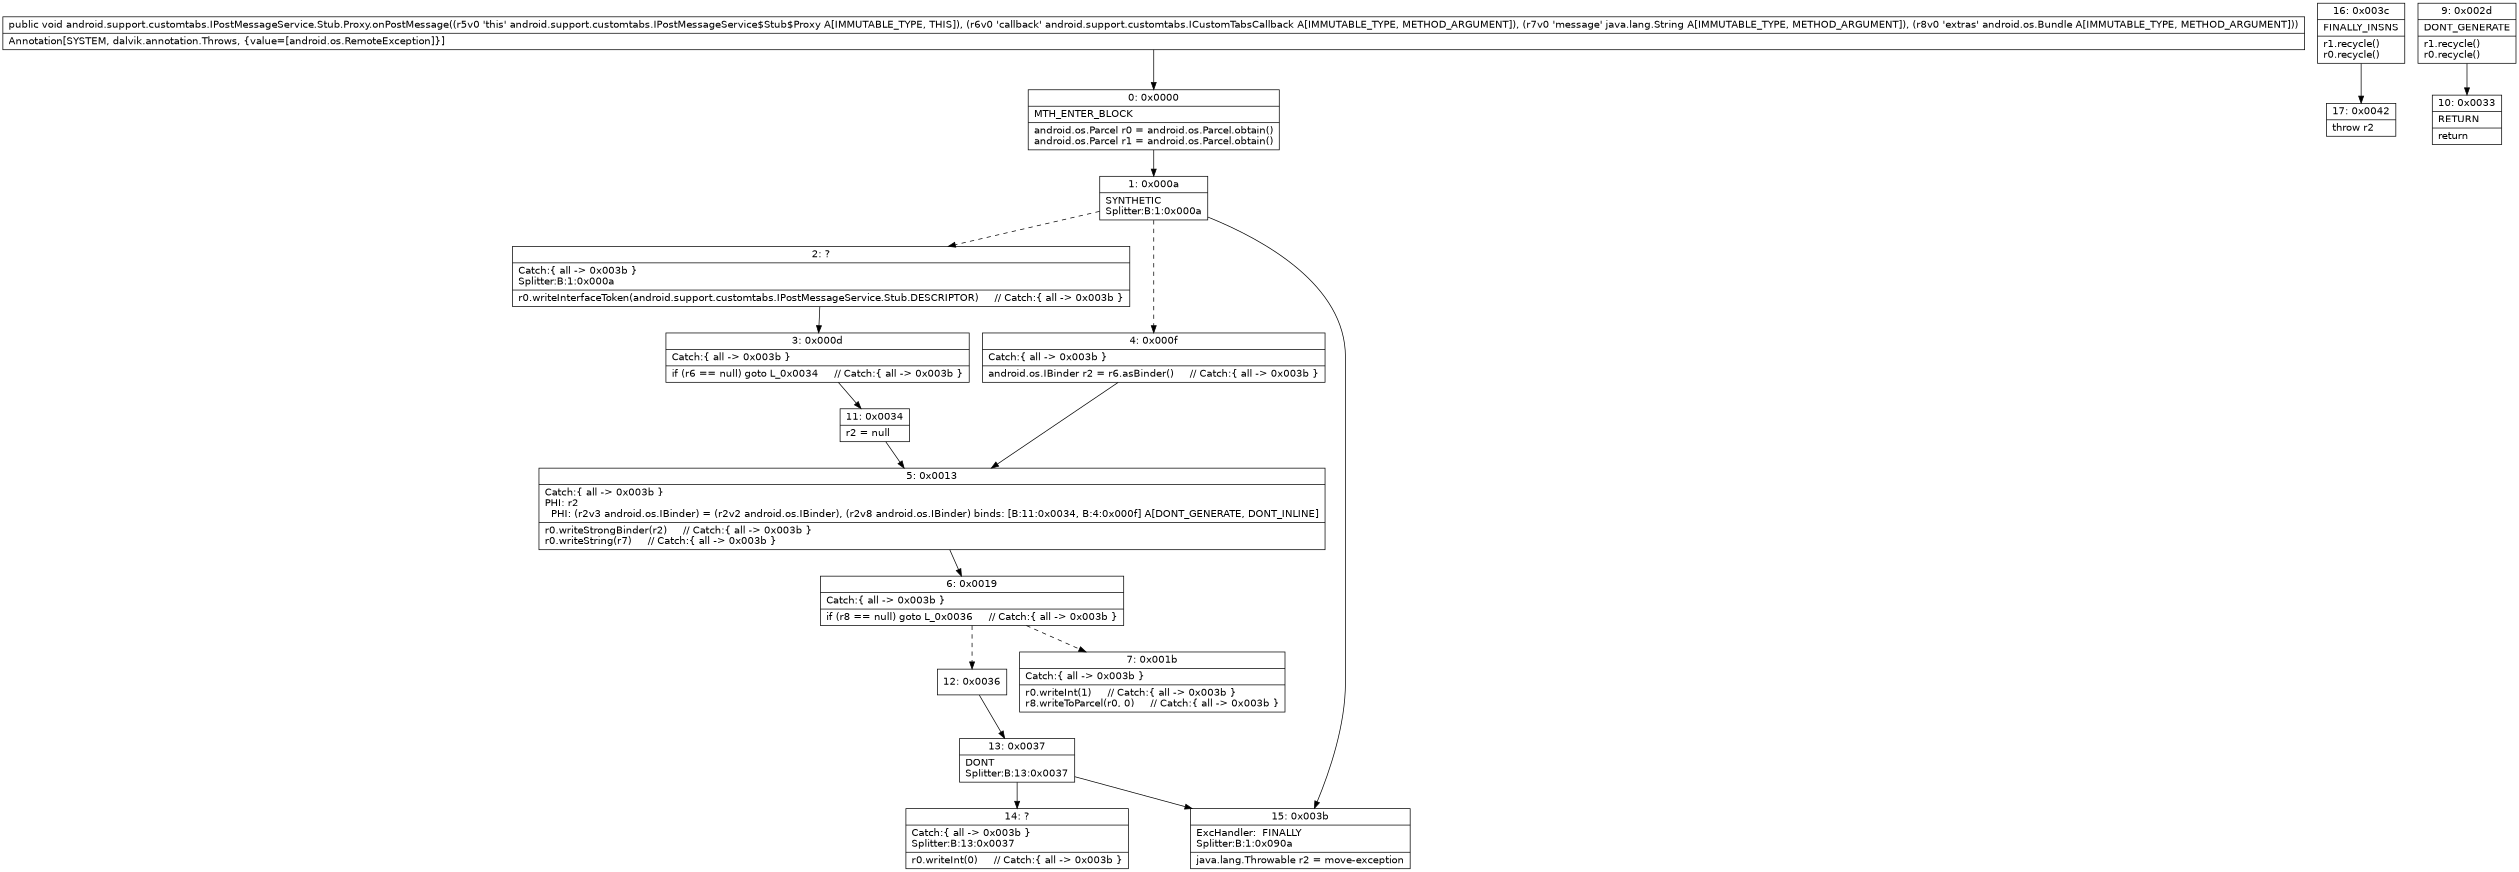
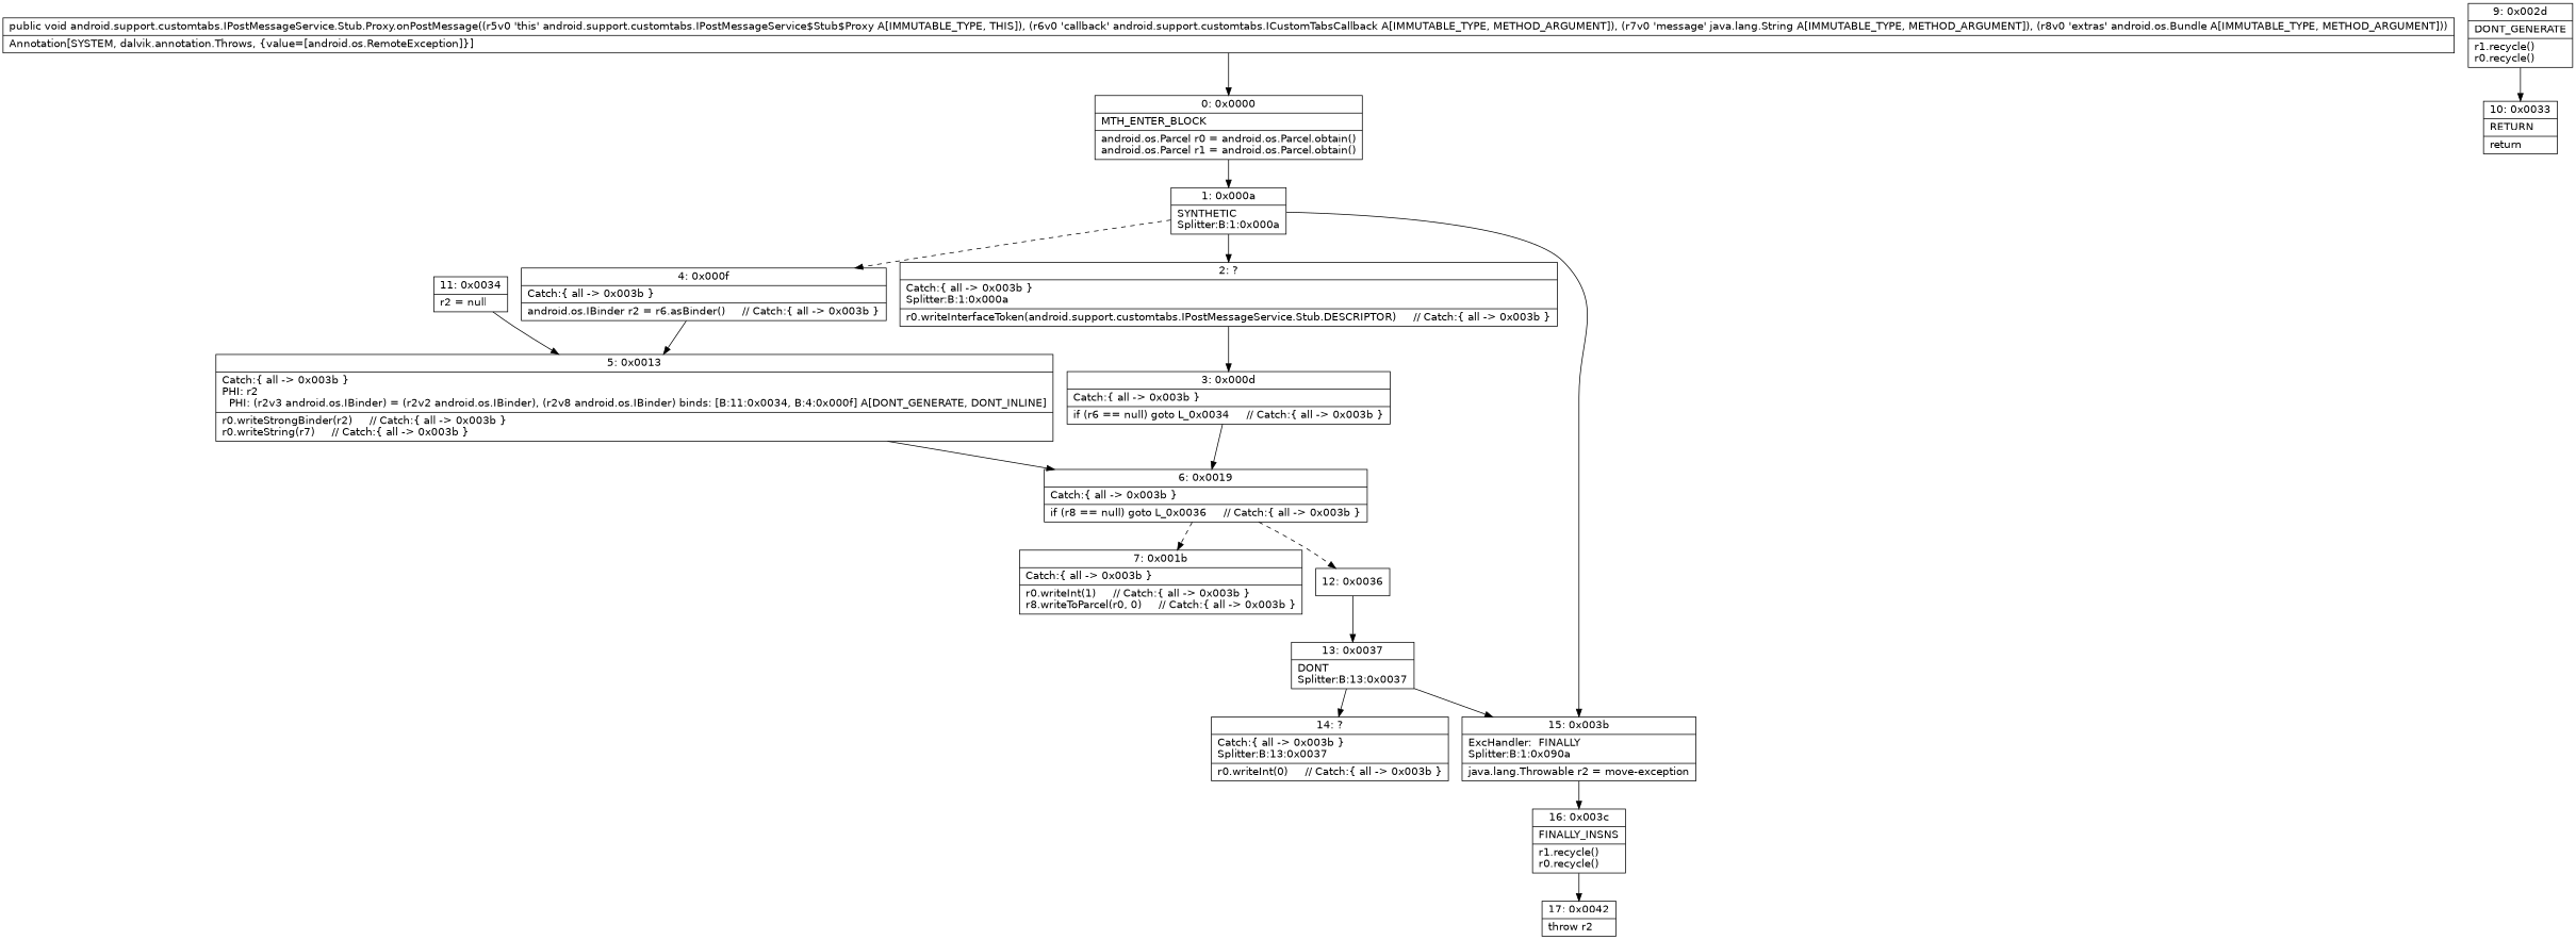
  digraph {
    fontname="DejaVu Sans"
    node [fontname="DejaVu Sans" shape=record]
    edge [fontname="DejaVu Sans"]
    n1 [label="{0\:\ 0x0000|MTH_ENTER_BLOCK\l|android.os.Parcel r0 = android.os.Parcel.obtain()\landroid.os.Parcel r1 = android.os.Parcel.obtain()\l}"]
    n2 [label="{1\:\ 0x000a|SYNTHETIC\lSplitter:B:1:0x000a\l}"]
    n3 [label="{2\:\ ?|Catch:\{ all \-\> 0x003b \}\lSplitter:B:1:0x000a\l|r0.writeInterfaceToken(android.support.customtabs.IPostMessageService.Stub.DESCRIPTOR)     \/\/ Catch:\{ all \-\> 0x003b \}\l}"]
    n4 [label="{15\:\ 0x003b|ExcHandler:  FINALLY\lSplitter:B:1:0x090a\l|java.lang.Throwable r2 = move\-exception\l}"]
    n5 [label="{4\:\ 0x000f|Catch:\{ all \-\> 0x003b \}\l|android.os.IBinder r2 = r6.asBinder()     \/\/ Catch:\{ all \-\> 0x003b \}\l}"]
    n6 [label="{3\:\ 0x000d|Catch:\{ all \-\> 0x003b \}\l|if (r6 == null) goto L_0x0034     \/\/ Catch:\{ all \-\> 0x003b \}\l}"]
    n7 [label="{16\:\ 0x003c|FINALLY_INSNS\l|r1.recycle()\lr0.recycle()\l}"]
    n8 [label="{11\:\ 0x0034|r2 = null\l}"]
    n9 [label="{5\:\ 0x0013|Catch:\{ all \-\> 0x003b \}\lPHI: r2 \l  PHI: (r2v3 android.os.IBinder) = (r2v2 android.os.IBinder), (r2v8 android.os.IBinder) binds: [B:11:0x0034, B:4:0x000f] A[DONT_GENERATE, DONT_INLINE]\l|r0.writeStrongBinder(r2)     \/\/ Catch:\{ all \-\> 0x003b \}\lr0.writeString(r7)     \/\/ Catch:\{ all \-\> 0x003b \}\l}"]
    n10 [label="{6\:\ 0x0019|Catch:\{ all \-\> 0x003b \}\l|if (r8 == null) goto L_0x0036     \/\/ Catch:\{ all \-\> 0x003b \}\l}"]
    n11 [label="{7\:\ 0x001b|Catch:\{ all \-\> 0x003b \}\l|r0.writeInt(1)     \/\/ Catch:\{ all \-\> 0x003b \}\lr8.writeToParcel(r0, 0)     \/\/ Catch:\{ all \-\> 0x003b \}\l}"]
    n12 [label="{12\:\ 0x0036}"]
    n13 [label="{13\:\ 0x0037|DONT\lSplitter:B:13:0x0037\l}"]
    n14 [label="{9\:\ 0x002d|DONT_GENERATE\l|r1.recycle()\lr0.recycle()\l}"]
    n15 [label="{10\:\ 0x0033|RETURN\l|return\l}"]
    n16 [label="{14\:\ ?|Catch:\{ all \-\> 0x003b \}\lSplitter:B:13:0x0037\l|r0.writeInt(0)     \/\/ Catch:\{ all \-\> 0x003b \}\l}"]
    n17 [label="{17\:\ 0x0042|throw r2\l}"]
    n18 [label="{public void android.support.customtabs.IPostMessageService.Stub.Proxy.onPostMessage((r5v0 'this' android.support.customtabs.IPostMessageService$Stub$Proxy A[IMMUTABLE_TYPE, THIS]), (r6v0 'callback' android.support.customtabs.ICustomTabsCallback A[IMMUTABLE_TYPE, METHOD_ARGUMENT]), (r7v0 'message' java.lang.String A[IMMUTABLE_TYPE, METHOD_ARGUMENT]), (r8v0 'extras' android.os.Bundle A[IMMUTABLE_TYPE, METHOD_ARGUMENT]))  | Annotation[SYSTEM, dalvik.annotation.Throws, \{value=[android.os.RemoteException]\}]\l}"]
    n1 -> n2
-   n2 -> n3 [style=dashed]
+   n2 -> n3
    n2 -> n4
    n2 -> n5 [style=dashed]
    n3 -> n6
+   n4 -> n7
    n5 -> n9
-   n6 -> n8
+   n6 -> n10
    n7 -> n17
    n8 -> n9
    n9 -> n10
    n10 -> n11 [style=dashed]
    n10 -> n12 [style=dashed]
    n12 -> n13
    n13 -> n4
    n13 -> n16
    n14 -> n15
    n18 -> n1
  }
